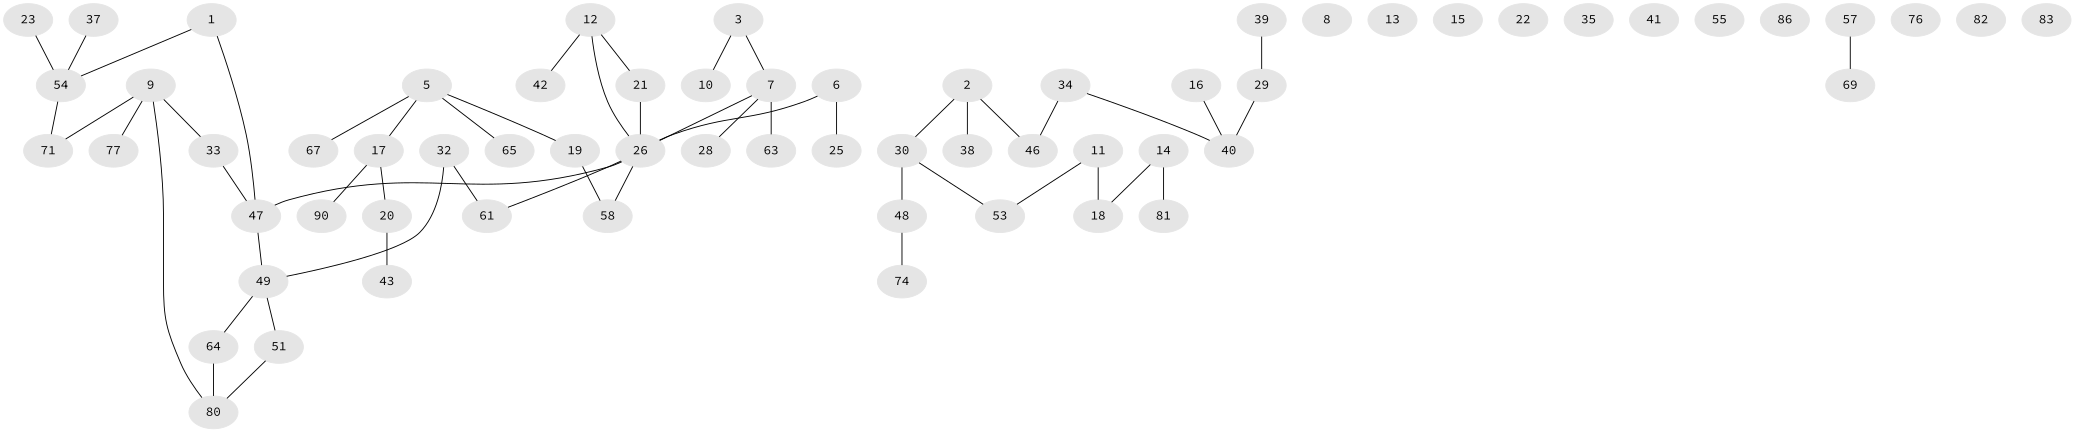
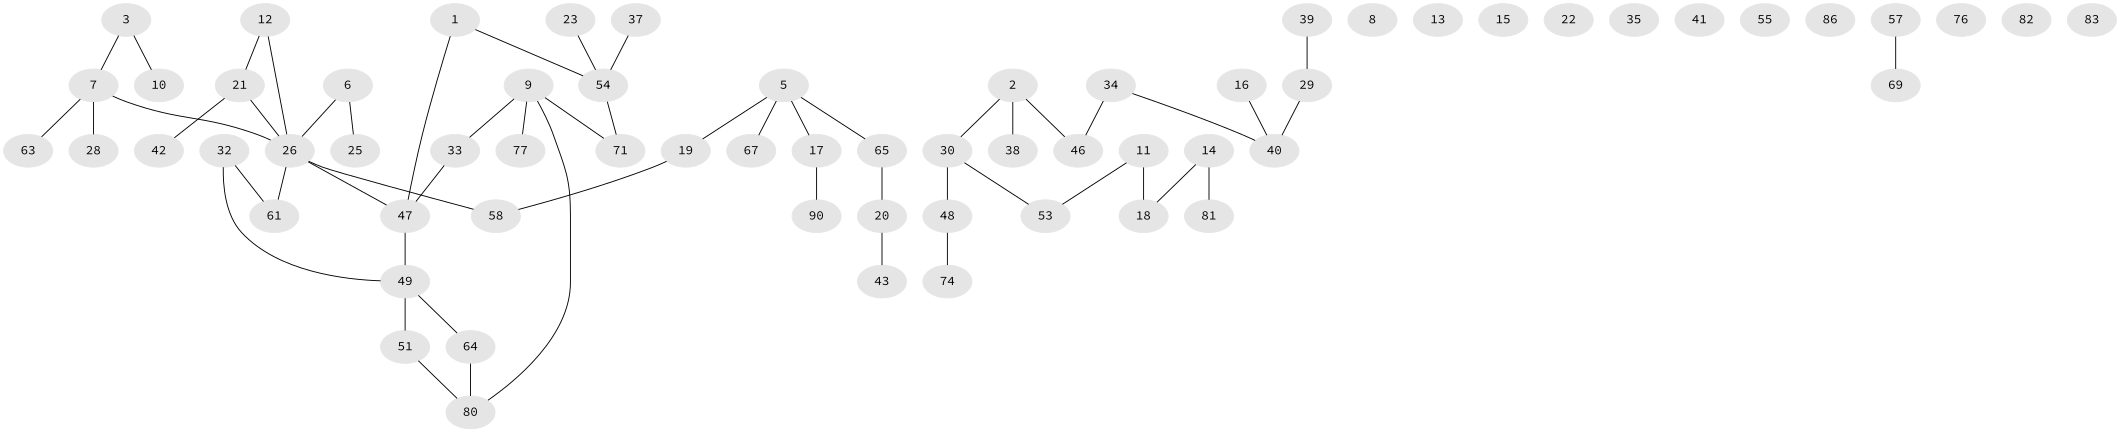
  graph {
    fontname="Source Code Pro"
    node [color=gray90 fontname="Source Code Pro" style=filled]
    edge [fontname="Source Code Pro"]
    1 [super="+4"]
    47
    54 [super="+79"]
    49 [super="+62"]
    71
    2 [super="+75"]
    30 [super="+73"]
    38 [super="+60"]
    46
    53
    48 [super="+52"]
    80 [super="+84"]
    51
    3 [super="+31"]
    7 [super="+89"]
    10
    26 [super="+87"]
    28
    63
    5 [super="+66"]
    17 [super="+27"]
    19 [super="+24"]
    65
    67
    20 [super="+50"]
    90
    58 [super="+59"]
    6 [super="+93"]
    25 [super="+36"]
    61 [super="+88"]
    8
    9 [super="+78"]
    33 [super="+85"]
    77
    11 [super="+91"]
    18
    21 [super="+44"]
    42
    12
    13
    14 [super="+45"]
    81
    15
    16 [super="+68"]
    40 [super="+70"]
    43
    22
    23
    29
    74
    32 [super="+92"]
    64 [super="+72"]
    34 [super="+86"]
    35
    37
    39
    41
    55
    n59 [label=86]
    57
    69
    76
    82
    83
    1 -- 47
    1 -- 54
    47 -- 49
    54 -- 71
    49 -- 51
    49 -- 64
    2 -- 30
    2 -- 38
    2 -- 46
    30 -- 53
    30 -- 48
    48 -- 74
    51 -- 80
    3 -- 7
    3 -- 10
    7 -- 26
    7 -- 28
    7 -- 63
    26 -- 47
    26 -- 58
    26 -- 61
    5 -- 17
    5 -- 19
    5 -- 65
    5 -- 67
-   17 -- 20 [weight=2]
+   65 -- 20 [weight=2]
    17 -- 90
    19 -- 58
    20 -- 43
    6 -- 26
    6 -- 25
    9 -- 71
    9 -- 80
    9 -- 33
    9 -- 77
    33 -- 47
    11 -- 53
    11 -- 18
    21 -- 26
-   12 -- 42
+   21 -- 42
    12 -- 26
    12 -- 21
    14 -- 18
    14 -- 81
    16 -- 40
    23 -- 54
    29 -- 40
    32 -- 49
    32 -- 61 [weight=2]
    64 -- 80
    34 -- 46
    34 -- 40
    37 -- 54
    39 -- 29
    57 -- 69
  }
